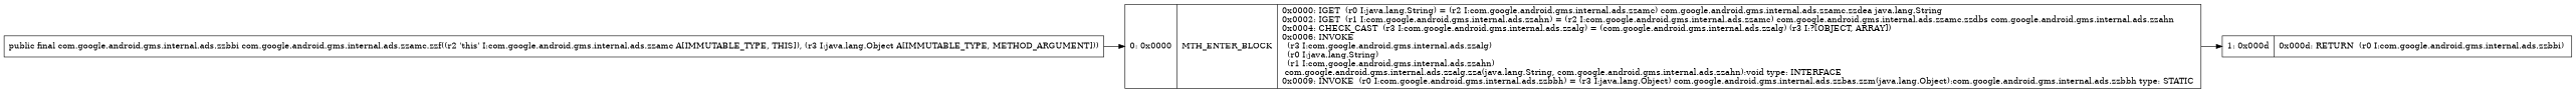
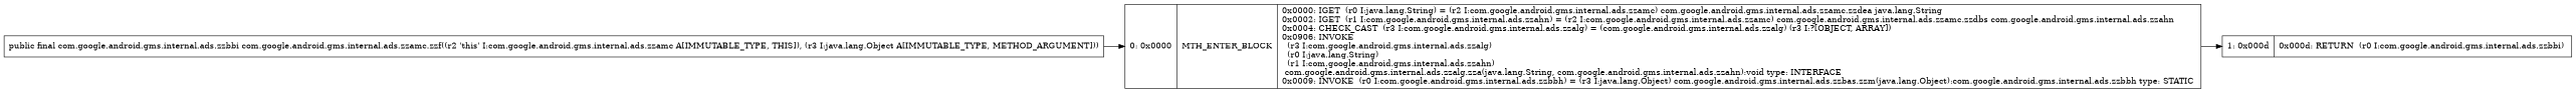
  digraph {
    rankdir=LR
    node [shape=record]
-   n1 [label="{0\:\ 0x0000|MTH_ENTER_BLOCK\l|0x0000: IGET  (r0 I:java.lang.String) = (r2 I:com.google.android.gms.internal.ads.zzamc) com.google.android.gms.internal.ads.zzamc.zzdea java.lang.String \l0x0002: IGET  (r1 I:com.google.android.gms.internal.ads.zzahn) = (r2 I:com.google.android.gms.internal.ads.zzamc) com.google.android.gms.internal.ads.zzamc.zzdbs com.google.android.gms.internal.ads.zzahn \l0x0004: CHECK_CAST  (r3 I:com.google.android.gms.internal.ads.zzalg) = (com.google.android.gms.internal.ads.zzalg) (r3 I:?[OBJECT, ARRAY]) \l0x0006: INVOKE  \l  (r3 I:com.google.android.gms.internal.ads.zzalg)\l  (r0 I:java.lang.String)\l  (r1 I:com.google.android.gms.internal.ads.zzahn)\l com.google.android.gms.internal.ads.zzalg.zza(java.lang.String, com.google.android.gms.internal.ads.zzahn):void type: INTERFACE \l0x0009: INVOKE  (r0 I:com.google.android.gms.internal.ads.zzbbh) = (r3 I:java.lang.Object) com.google.android.gms.internal.ads.zzbas.zzm(java.lang.Object):com.google.android.gms.internal.ads.zzbbh type: STATIC \l}"]
+   n1 [label="{0\:\ 0x0000|MTH_ENTER_BLOCK\l|0x0000: IGET  (r0 I:java.lang.String) = (r2 I:com.google.android.gms.internal.ads.zzamc) com.google.android.gms.internal.ads.zzamc.zzdea java.lang.String \l0x0002: IGET  (r1 I:com.google.android.gms.internal.ads.zzahn) = (r2 I:com.google.android.gms.internal.ads.zzamc) com.google.android.gms.internal.ads.zzamc.zzdbs com.google.android.gms.internal.ads.zzahn \l0x0004: CHECK_CAST  (r3 I:com.google.android.gms.internal.ads.zzalg) = (com.google.android.gms.internal.ads.zzalg) (r3 I:?[OBJECT, ARRAY]) \l0x0906: INVOKE  \l  (r3 I:com.google.android.gms.internal.ads.zzalg)\l  (r0 I:java.lang.String)\l  (r1 I:com.google.android.gms.internal.ads.zzahn)\l com.google.android.gms.internal.ads.zzalg.zza(java.lang.String, com.google.android.gms.internal.ads.zzahn):void type: INTERFACE \l0x0009: INVOKE  (r0 I:com.google.android.gms.internal.ads.zzbbh) = (r3 I:java.lang.Object) com.google.android.gms.internal.ads.zzbas.zzm(java.lang.Object):com.google.android.gms.internal.ads.zzbbh type: STATIC \l}"]
    n2 [label="{1\:\ 0x000d|0x000d: RETURN  (r0 I:com.google.android.gms.internal.ads.zzbbi) \l}"]
    n3 [label="{public final com.google.android.gms.internal.ads.zzbbi com.google.android.gms.internal.ads.zzamc.zzf((r2 'this' I:com.google.android.gms.internal.ads.zzamc A[IMMUTABLE_TYPE, THIS]), (r3 I:java.lang.Object A[IMMUTABLE_TYPE, METHOD_ARGUMENT])) }"]
    n1 -> n2
    n3 -> n1
  }
